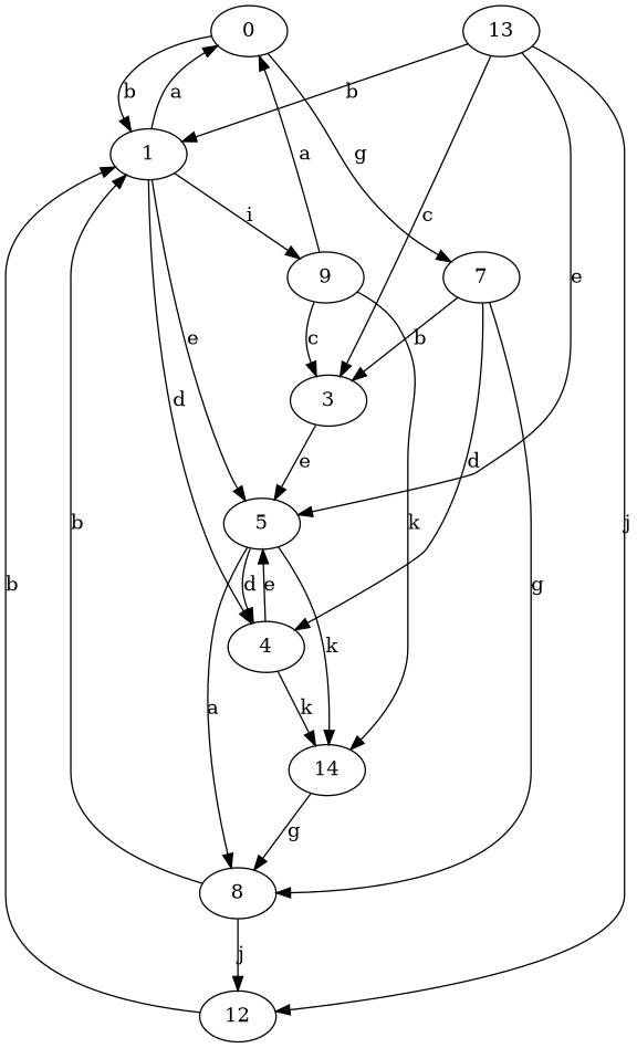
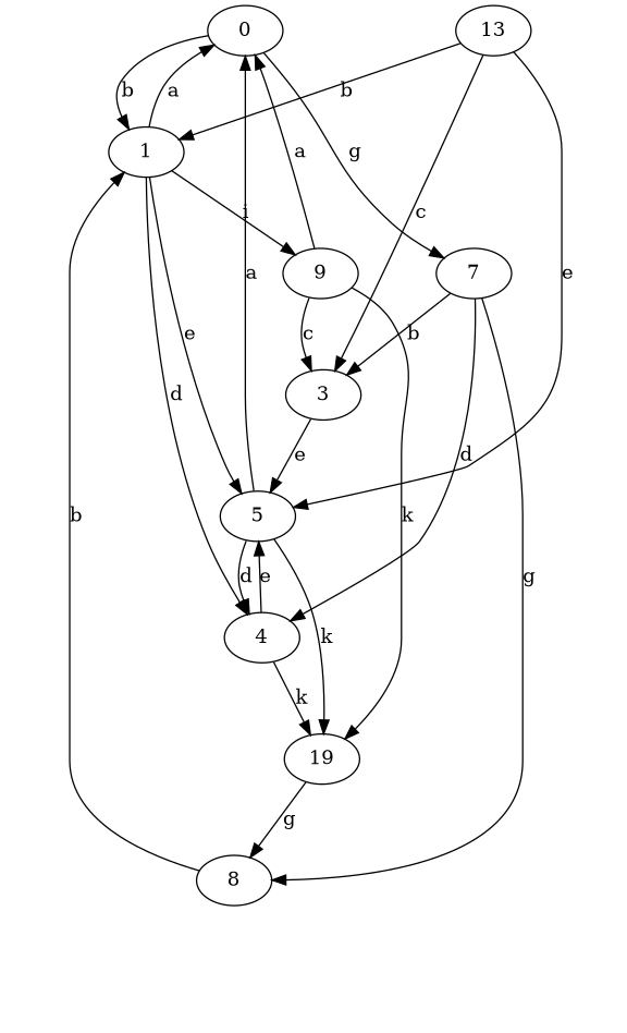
  strict digraph {
    0
    1
    7
    4
    5
    9
    3
    8
-   12
-   14
+   14 [label=19]
    n11 [label=13]
    0 -> 1 [label=b]
    0 -> 7 [label=g]
    1 -> 0 [label=a]
    1 -> 4 [label=d]
    1 -> 5 [label=e]
    1 -> 9 [label=i]
    7 -> 4 [label=d]
    7 -> 3 [label=b]
    7 -> 8 [label=g]
    4 -> 5 [label=e]
    4 -> 14 [label=k]
-   5 -> 8 [label=a]
+   5 -> 0 [label=a]
    5 -> 4 [label=d]
    5 -> 14 [label=k]
    9 -> 0 [label=a]
    9 -> 3 [label=c]
    9 -> 14 [label=k]
    3 -> 5 [label=e]
    8 -> 1 [label=b]
-   8 -> 12 [label=j]
-   12 -> 1 [label=b]
    14 -> 8 [label=g]
    n11 -> 1 [label=b]
    n11 -> 5 [label=e]
    n11 -> 3 [label=c]
-   n11 -> 12 [label=j]
  }
